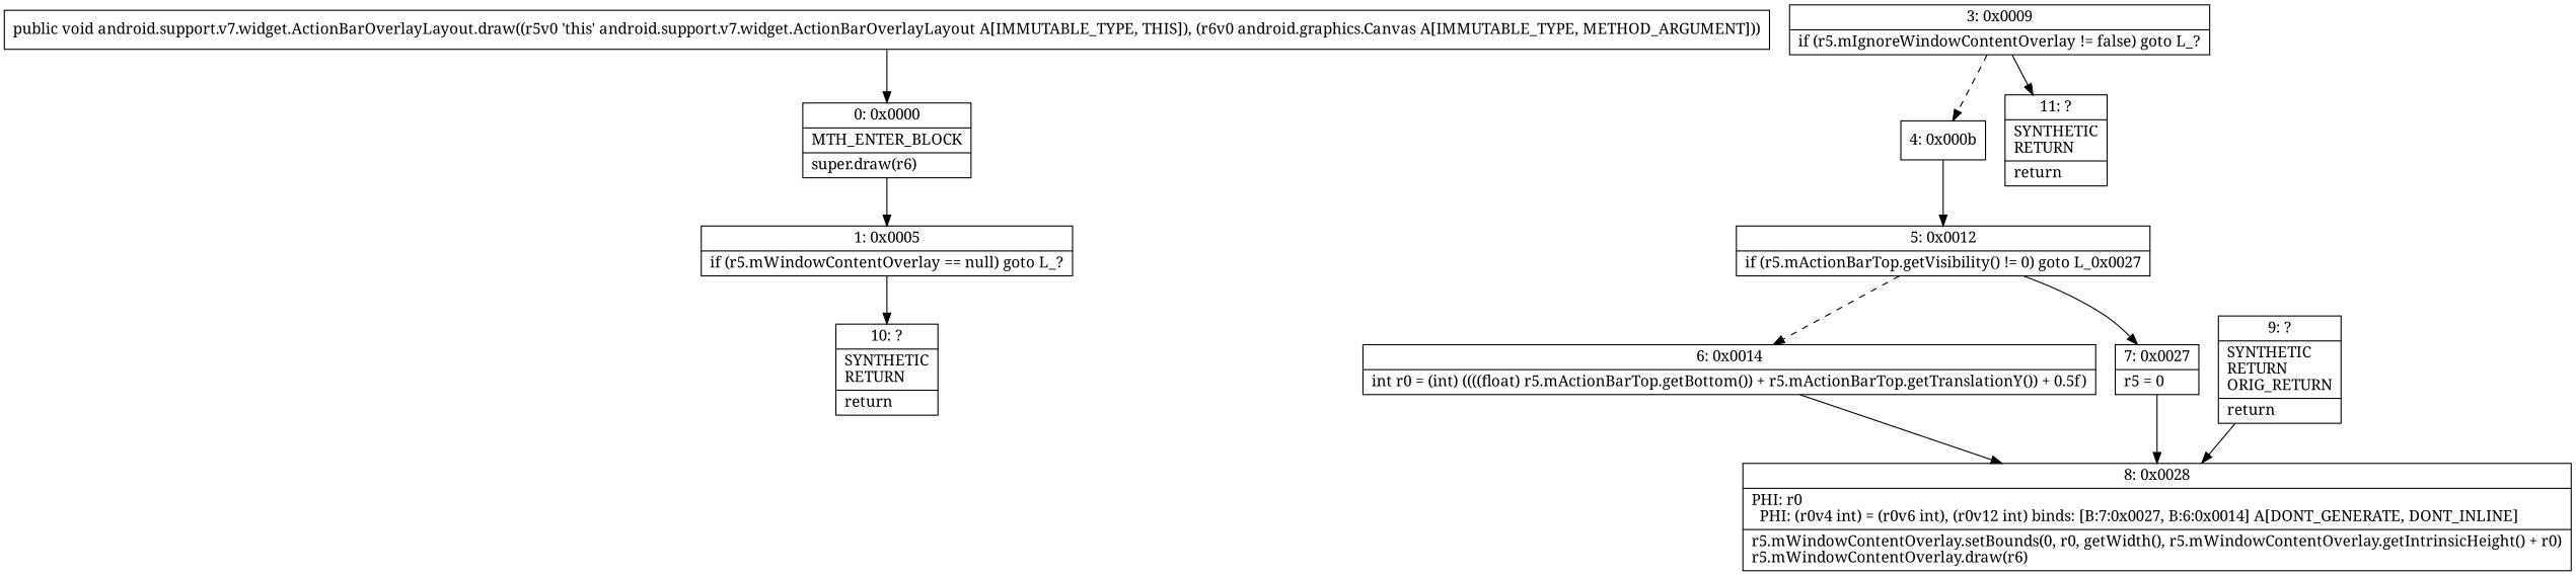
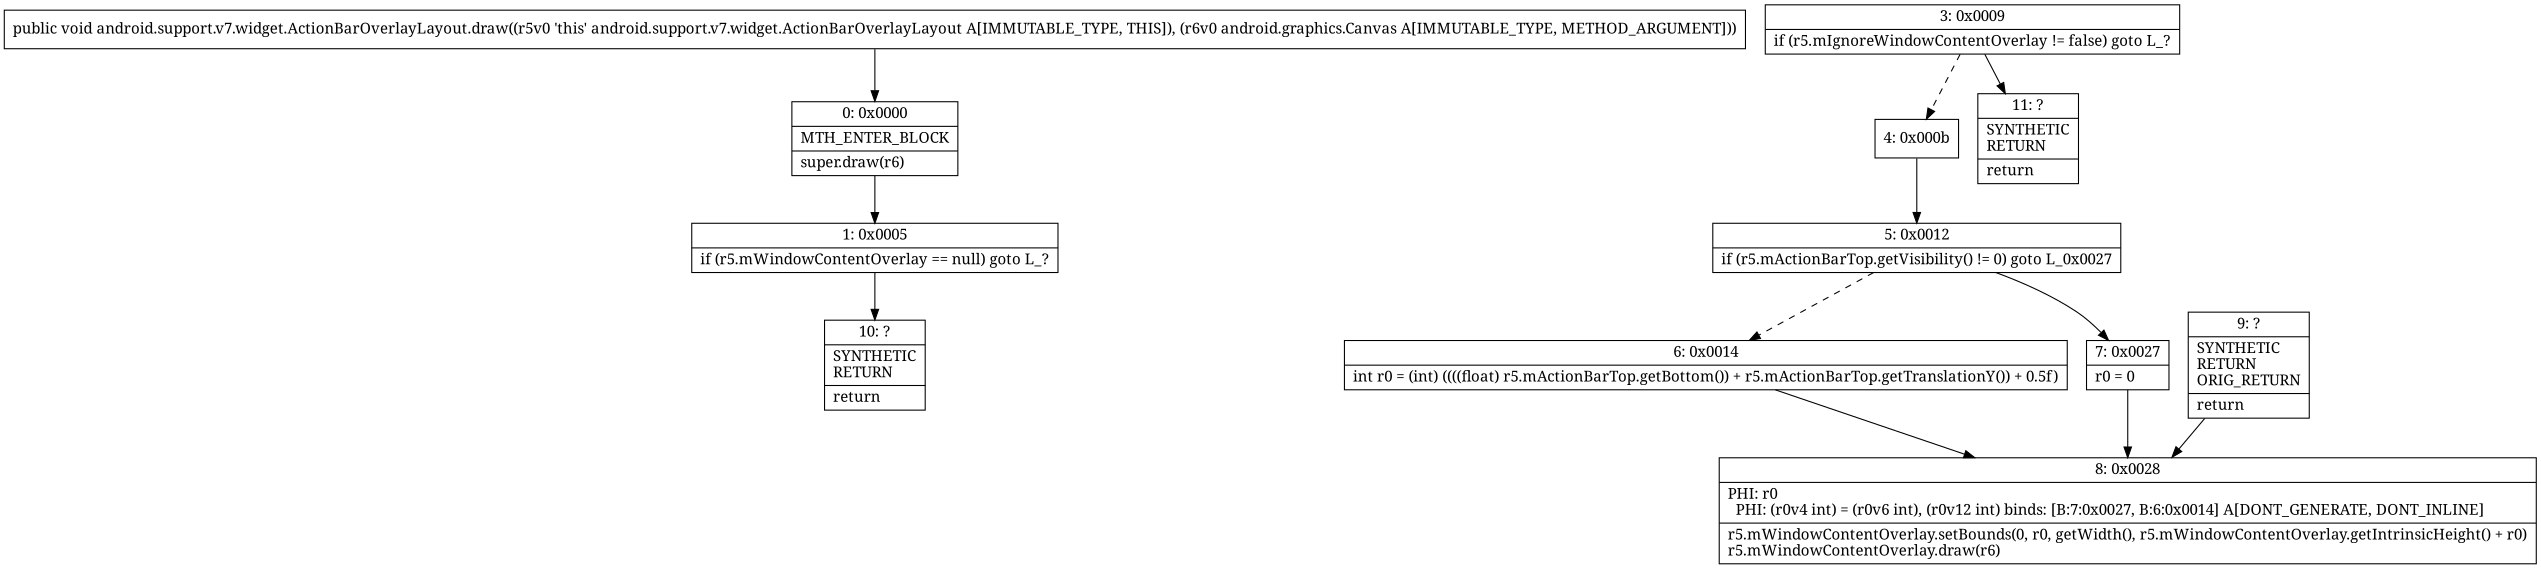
  digraph {
    fontname="Noto Serif"
    node [fontname="Noto Serif" shape=record]
    edge [fontname="Noto Serif"]
    n1 [label="{0\:\ 0x0000|MTH_ENTER_BLOCK\l|super.draw(r6)\l}"]
    n2 [label="{1\:\ 0x0005|if (r5.mWindowContentOverlay == null) goto L_?\l}"]
    n3 [label="{10\:\ ?|SYNTHETIC\lRETURN\l|return\l}"]
    n4 [label="{3\:\ 0x0009|if (r5.mIgnoreWindowContentOverlay != false) goto L_?\l}"]
    n5 [label="{4\:\ 0x000b}"]
    n6 [label="{11\:\ ?|SYNTHETIC\lRETURN\l|return\l}"]
    n7 [label="{5\:\ 0x0012|if (r5.mActionBarTop.getVisibility() != 0) goto L_0x0027\l}"]
    n8 [label="{6\:\ 0x0014|int r0 = (int) ((((float) r5.mActionBarTop.getBottom()) + r5.mActionBarTop.getTranslationY()) + 0.5f)\l}"]
-   n9 [label="{7\:\ 0x0027|r5 = 0\l}"]
+   n9 [label="{7\:\ 0x0027|r0 = 0\l}"]
    n10 [label="{8\:\ 0x0028|PHI: r0 \l  PHI: (r0v4 int) = (r0v6 int), (r0v12 int) binds: [B:7:0x0027, B:6:0x0014] A[DONT_GENERATE, DONT_INLINE]\l|r5.mWindowContentOverlay.setBounds(0, r0, getWidth(), r5.mWindowContentOverlay.getIntrinsicHeight() + r0)\lr5.mWindowContentOverlay.draw(r6)\l}"]
    n11 [label="{9\:\ ?|SYNTHETIC\lRETURN\lORIG_RETURN\l|return\l}"]
    n12 [label="{public void android.support.v7.widget.ActionBarOverlayLayout.draw((r5v0 'this' android.support.v7.widget.ActionBarOverlayLayout A[IMMUTABLE_TYPE, THIS]), (r6v0 android.graphics.Canvas A[IMMUTABLE_TYPE, METHOD_ARGUMENT])) }"]
    n1 -> n2
    n2 -> n3
    n4 -> n5 [style=dashed]
    n4 -> n6
    n5 -> n7
    n7 -> n8 [style=dashed]
    n7 -> n9
    n8 -> n10
    n9 -> n10
    n11 -> n10
    n12 -> n1
  }
